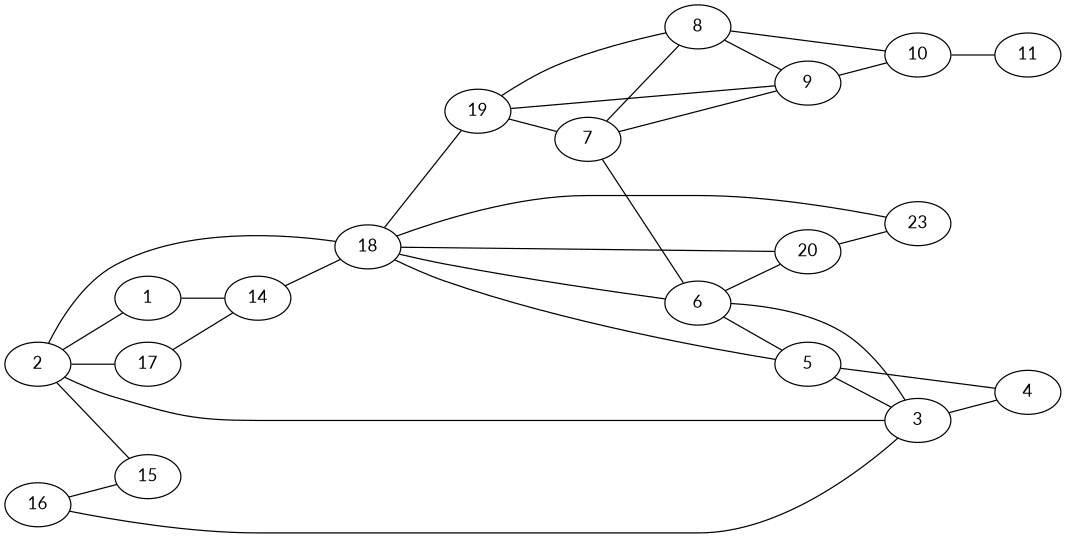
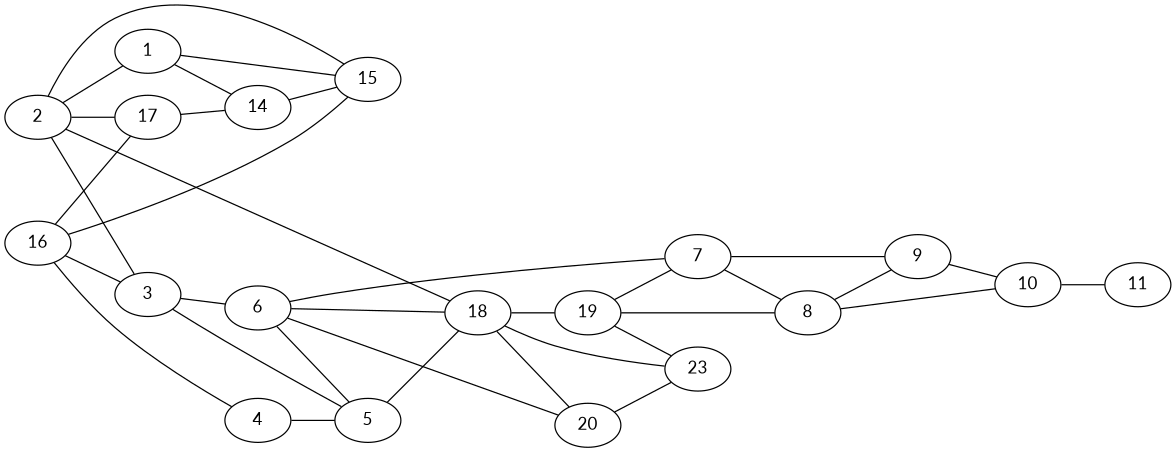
  graph {
    fontname=Lato
    rankdir=LR
    node [aaLength=3 fontname=Lato sequence=vanDerWaals type=0]
    edge [distance0=0.0 fontname=Lato frequency=1 type0=1]
    1 [sequence=QLM]
    15 [aaLength=8 sequence=FTATEGQY type=1]
    14 [aaLength=8 sequence=FDYLRSVL type=1]
    2 [aaLength=15]
    3 [aaLength=6]
    17 [aaLength=5 type=1]
    18 [aaLength=2 type=1]
    6
    4 [aaLength=6]
    5 [aaLength=22]
    20 [type=1]
    n12 [label=23 type=1]
    19 [aaLength=2 type=1]
    7 [aaLength=8]
    8 [aaLength=18]
    9 [aaLength=11]
    10 [aaLength=12]
    11 [aaLength=5]
    16 [aaLength=5 type=1]
+   1 -- 15 [distance0=40.00248 type0=3]
    1 -- 14 [distance0=33.57377 type0=2]
-   14 -- 18 [distance0=11.0 distance1=3.0 frequency=2 type1=4]
+   14 -- 15 [distance0=11.0 distance1=3.0 frequency=2 type1=4]
    2 -- 1 [distance0=43.82143 type0=2]
    2 -- 15 [distance0=42.8498]
    2 -- 3 [distance0=46.27481 type0=3]
    2 -- 17 [type0=4]
    2 -- 18 [distance0=47.0 type0=3]
    3 -- 6 [distance0=43.28262 type0=3]
-   3 -- 4 [distance0=12.59575 distance1=0.0 frequency=2 type1=4]
+   16 -- 4 [distance0=12.59575 distance1=0.0 frequency=2 type1=4]
    17 -- 14 [distance0=46.0 type0=3]
    18 -- 6 [type0=4]
    18 -- 20 [distance0=10.0]
    18 -- n12 [distance0=18.0 type0=2]
    18 -- 19 [distance0=27.0 type0=3]
    6 -- 5 [distance0=30.0717]
    6 -- 20 [type0=4]
    4 -- 5 [distance0=19.58504 distance1=0.0 frequency=2 type0=2 type1=4]
    5 -- 3 [distance0=17.89837]
    5 -- 18 [type0=4]
    20 -- n12 [distance0=8.0 distance1=0.0 frequency=2 type1=4]
-   19 -- 9 [distance0=9.0]
+   19 -- n12 [distance0=9.0]
    19 -- 7 [type0=4]
    19 -- 8 [distance0=17.0 type0=2]
    7 -- 6 [distance0=45.73009 type0=3]
    7 -- 8 [distance0=14.24618 distance1=0.0 frequency=2 type1=4]
    7 -- 9 [distance0=39.01596 type0=2]
    8 -- 9 [distance0=31.15491 distance1=0.0 frequency=2 type0=2 type1=4]
    8 -- 10 [distance0=48.69399 type0=3]
    9 -- 10 [distance0=22.34692 distance1=0.0 frequency=2 type1=4]
    10 -- 11 [distance0=20.92683 distance1=0.0 frequency=2 type1=4]
    16 -- 15 [distance0=45.0 type0=2]
    16 -- 3 [type0=4]
+   16 -- 17 [distance0=10.0]
  }
